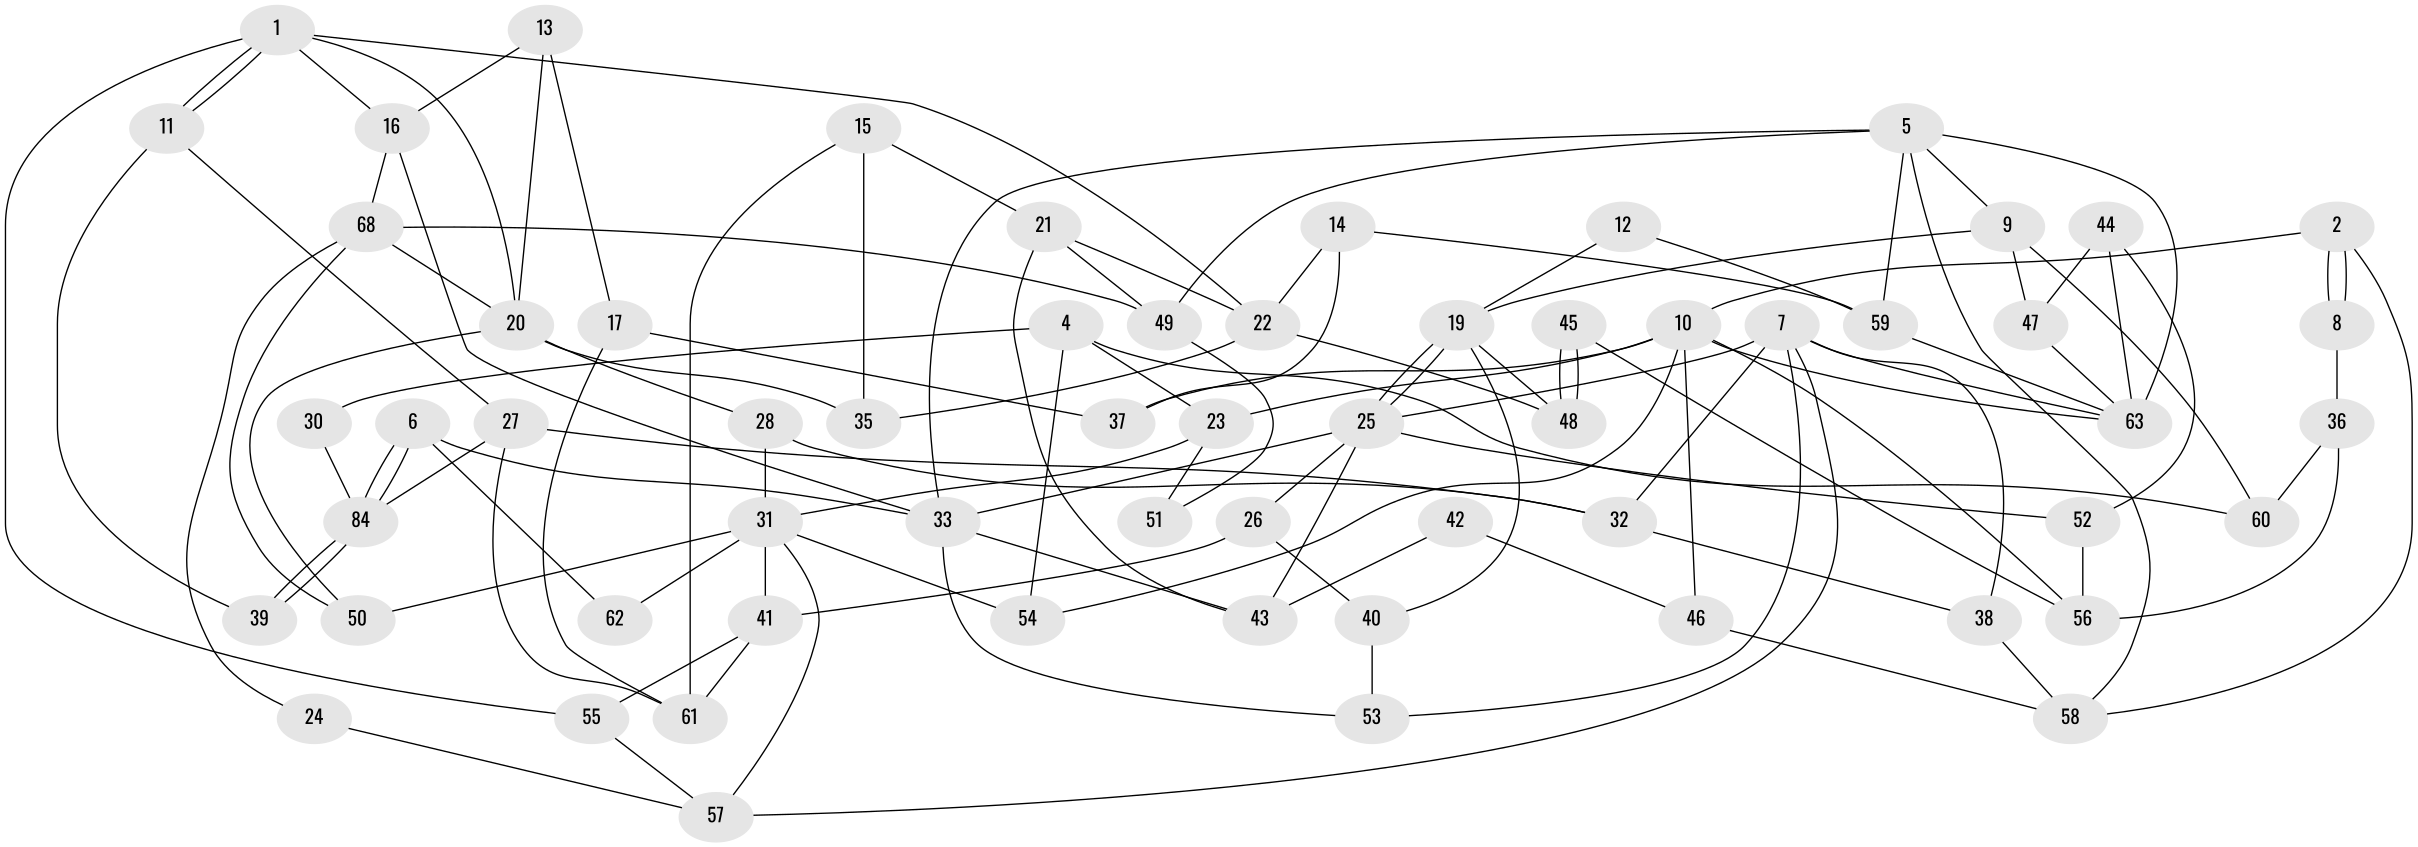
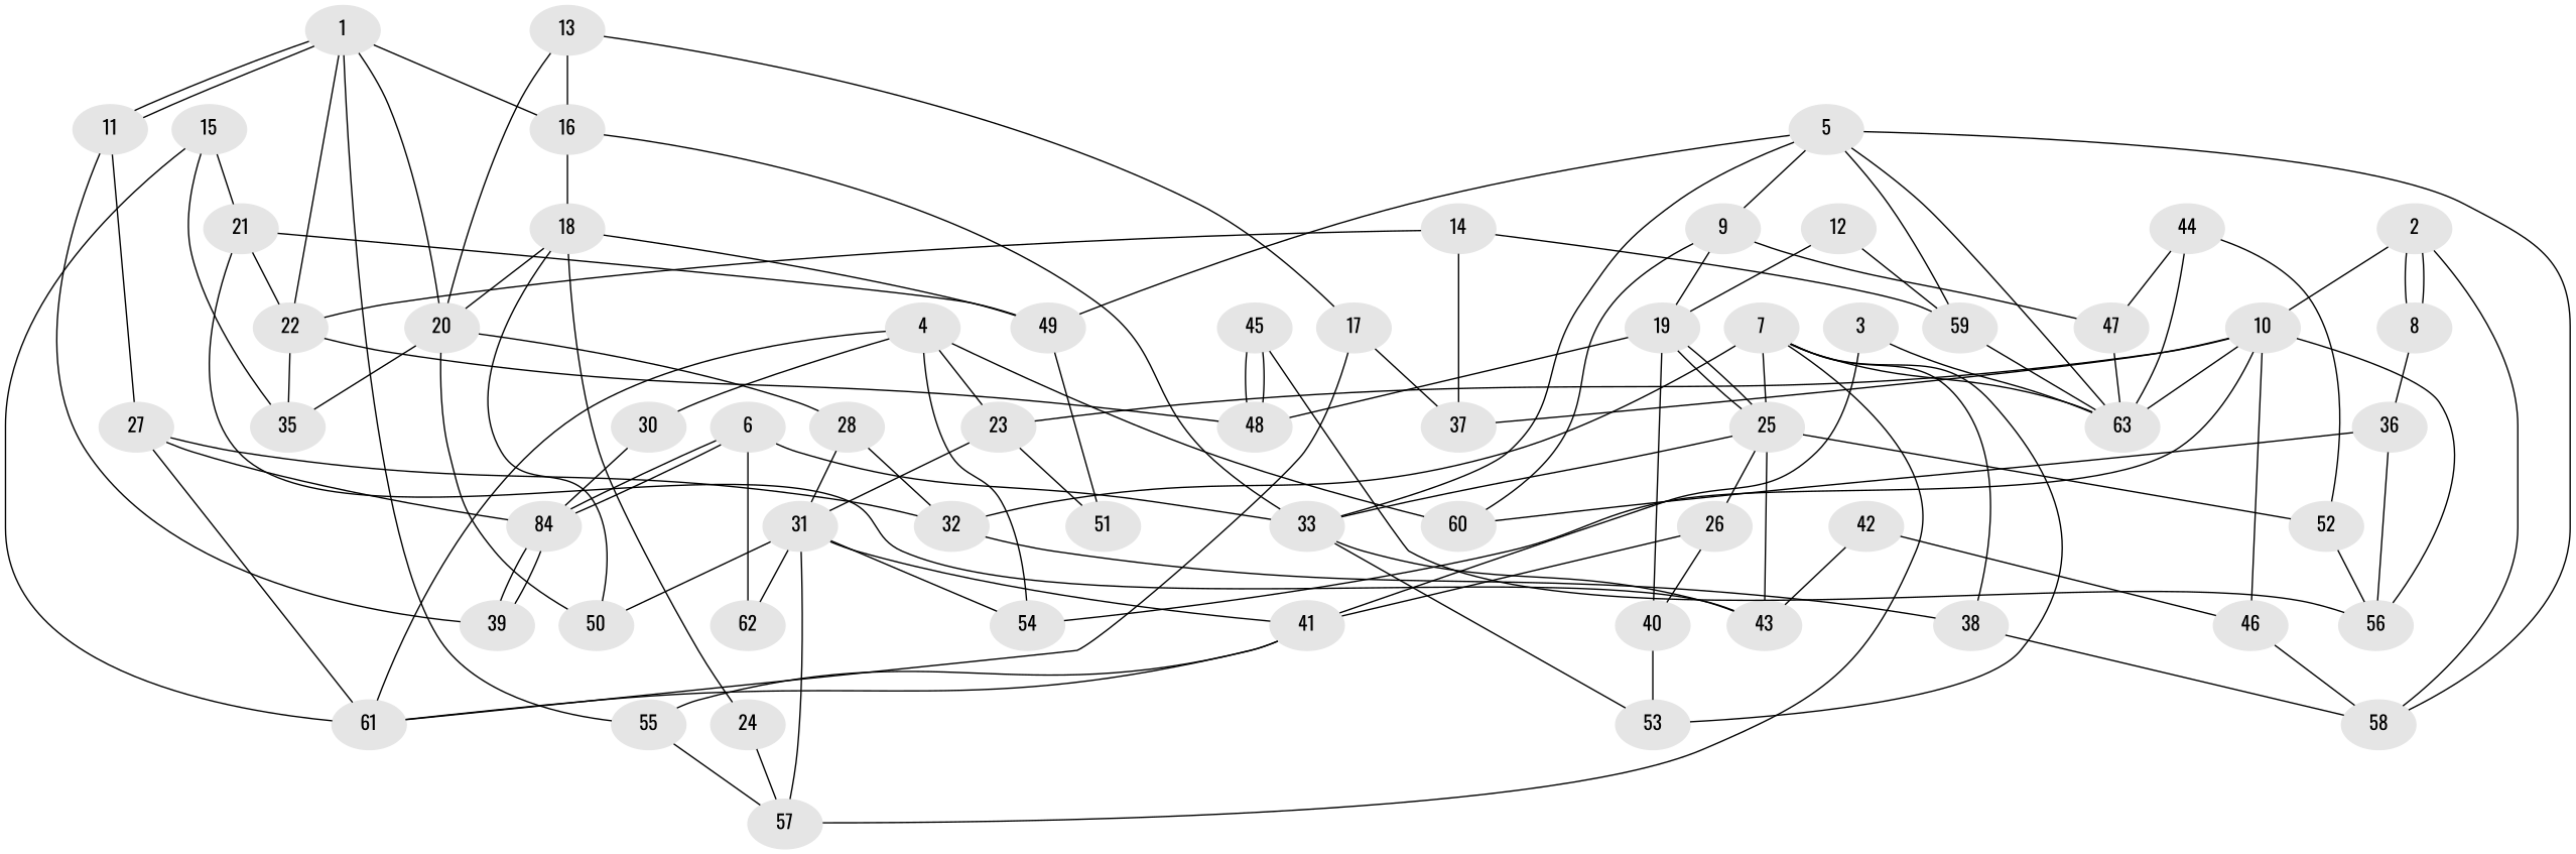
  graph {
    fontname=Oswald
    node [color=gray90 fontname=Oswald style=filled]
    edge [fontname=Oswald]
    1
    11
    16
    20
    22
    55
    27
    39
    33
-   18 [label=68]
+   18
    35
    50
    28
    48
    57
    2
    8
    10
    58
    36
    63
    23
    54
    37
    46
    56
+   3
    41
    61
    4
    30
    60
    31
    51
    n35 [label=84]
    5
    9
    49
    59
    19
    47
    53
    43
    6
    62
    7
    25
    32
    38
    52
    26
    45
    40
    12
    13
    17
    14
    15
    21
    24
    42
    44
    1 -- 11
    1 -- 11
    1 -- 16
    1 -- 20
    1 -- 22
    1 -- 55
    11 -- 27
    11 -- 39
    16 -- 33
    16 -- 18
    20 -- 35
    20 -- 50
    20 -- 28
    22 -- 35
    22 -- 48
    55 -- 57
    27 -- 61
    27 -- n35
    27 -- 32
    33 -- 53
    33 -- 43
    18 -- 20
    18 -- 50
    18 -- 49
    18 -- 24
    28 -- 31
    28 -- 32
    2 -- 8
    2 -- 8
    2 -- 10
    2 -- 58
    8 -- 36
    10 -- 63
    10 -- 23
    10 -- 54
    10 -- 37
    10 -- 46
    10 -- 56
    36 -- 56
    36 -- 60
    23 -- 31
    23 -- 51
    46 -- 58
+   3 -- 63
+   3 -- 41
    41 -- 55
    41 -- 61
    4 -- 23
    4 -- 54
+   4 -- 61
    4 -- 30
    4 -- 60
    30 -- n35
    31 -- 50
    31 -- 57
    31 -- 54
    31 -- 41
    31 -- 62
    n35 -- 39
    n35 -- 39
    5 -- 33
    5 -- 58
    5 -- 63
    5 -- 9
    5 -- 49
    5 -- 59
    9 -- 60
    9 -- 19
    9 -- 47
    49 -- 51
    59 -- 63
    19 -- 48
    19 -- 25
    19 -- 25
    19 -- 40
    47 -- 63
    6 -- 33
    6 -- n35
    6 -- n35
    6 -- 62
    7 -- 57
    7 -- 63
    7 -- 53
    7 -- 25
    7 -- 32
    7 -- 38
    25 -- 33
    25 -- 43
    25 -- 52
    25 -- 26
    32 -- 38
    38 -- 58
    52 -- 56
    26 -- 41
    26 -- 40
    45 -- 48
    45 -- 48
    45 -- 56
    40 -- 53
    12 -- 59
    12 -- 19
    13 -- 16
    13 -- 20
    13 -- 17
    17 -- 37
    17 -- 61
    14 -- 22
    14 -- 37
    14 -- 59
    15 -- 35
    15 -- 61
    15 -- 21
    21 -- 22
    21 -- 49
    21 -- 43
    24 -- 57
    42 -- 46
    42 -- 43
    44 -- 63
    44 -- 47
    44 -- 52
  }
